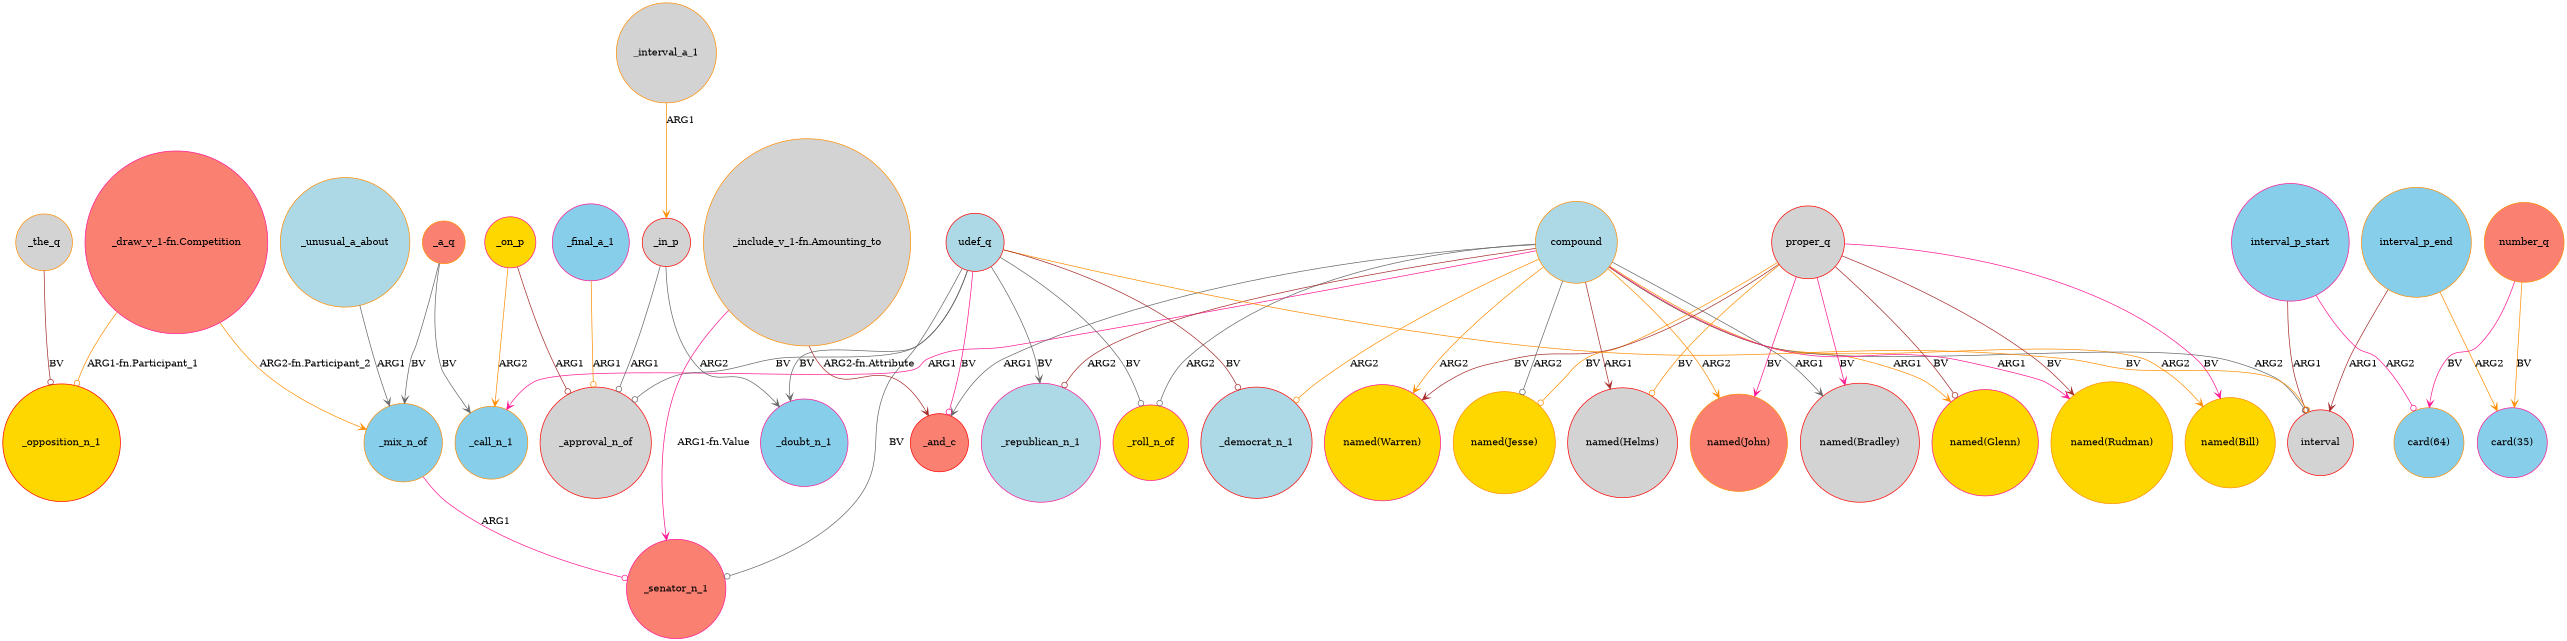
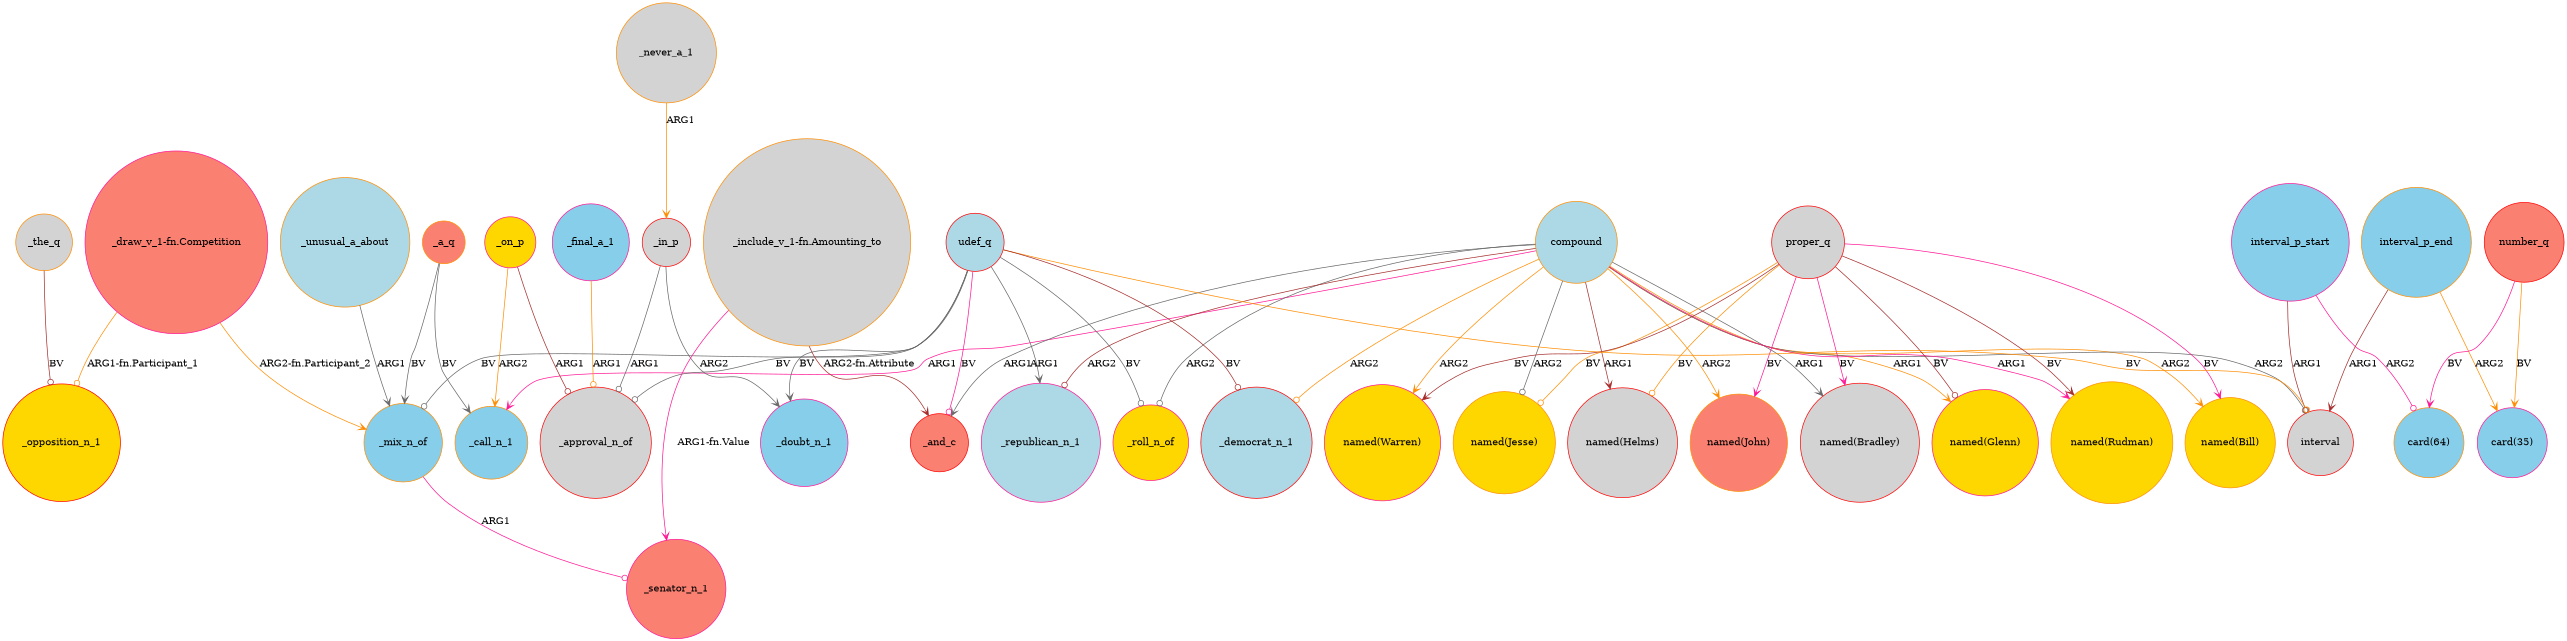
  digraph {
    node [color=darkorange fillcolor=lightgrey shape=circle style=filled]
    edge [arrowhead=vee color=gray40]
    _a_q [fillcolor=salmon]
    _mix_n_of [fillcolor=skyblue]
    _call_n_1 [fillcolor=skyblue]
    _senator_n_1 [color=deeppink fillcolor=salmon]
    compound [fillcolor=lightblue]
    _and_c [color=red fillcolor=salmon]
    "named(Jesse)" [fillcolor=gold]
    "named(Bill)" [fillcolor=gold]
    "named(Glenn)" [color=deeppink fillcolor=gold]
    _roll_n_of [color=deeppink fillcolor=gold]
    interval [color=red]
    _republican_n_1 [color=deeppink fillcolor=lightblue]
    _democrat_n_1 [color=red fillcolor=lightblue]
    "named(Helms)" [color=red]
    "named(Warren)" [color=deeppink fillcolor=gold]
    "named(John)" [fillcolor=salmon]
    "named(Bradley)" [color=red]
    "named(Rudman)" [fillcolor=gold]
    proper_q [color=red]
    interval_p_start [color=deeppink fillcolor=skyblue]
    "card(64)" [fillcolor=skyblue]
    udef_q [color=red fillcolor=lightblue]
    _approval_n_of [color=red]
    _doubt_n_1 [color=deeppink fillcolor=skyblue]
    "_draw_v_1-fn.Competition" [color=deeppink fillcolor=salmon]
    _opposition_n_1 [color=red fillcolor=gold]
    interval_p_end [fillcolor=skyblue]
    "card(35)" [color=deeppink fillcolor=skyblue]
    _unusual_a_about [fillcolor=lightblue]
    _on_p [color=deeppink fillcolor=gold]
    _the_q
    _in_p [color=red]
-   _never_a_1 [label=_interval_a_1]
+   _never_a_1
    "_include_v_1-fn.Amounting_to"
-   number_q [fillcolor=salmon]
+   number_q [color=red fillcolor=salmon]
    _final_a_1 [color=deeppink fillcolor=skyblue]
    _a_q -> _mix_n_of [label=BV]
    _a_q -> _call_n_1 [label=BV]
    _mix_n_of -> _senator_n_1 [arrowhead=odot color=deeppink label=ARG1]
    compound -> _call_n_1 [color=deeppink label=ARG1]
    compound -> _and_c [label=ARG1]
    compound -> "named(Jesse)" [arrowhead=odot label=ARG2]
    compound -> "named(Bill)" [color=darkorange label=ARG2]
    compound -> "named(Glenn)" [color=darkorange label=ARG1]
    compound -> _roll_n_of [arrowhead=odot label=ARG2]
    compound -> interval [arrowhead=odot label=ARG2]
    compound -> _republican_n_1 [arrowhead=odot color=brown label=ARG2]
    compound -> _democrat_n_1 [arrowhead=odot color=darkorange label=ARG2]
    compound -> "named(Helms)" [color=brown label=ARG1]
    compound -> "named(Warren)" [color=darkorange label=ARG2]
    compound -> "named(John)" [color=darkorange label=ARG2]
    compound -> "named(Bradley)" [label=ARG1]
    compound -> "named(Rudman)" [color=deeppink label=ARG1]
    proper_q -> "named(Jesse)" [arrowhead=odot color=darkorange label=BV]
    proper_q -> "named(Bill)" [color=deeppink label=BV]
    proper_q -> "named(Glenn)" [arrowhead=odot color=brown label=BV]
    proper_q -> "named(Helms)" [arrowhead=odot color=darkorange label=BV]
    proper_q -> "named(Warren)" [color=brown label=BV]
    proper_q -> "named(John)" [color=deeppink label=BV]
    proper_q -> "named(Bradley)" [color=deeppink label=BV]
    proper_q -> "named(Rudman)" [color=brown label=BV]
    interval_p_start -> interval [arrowhead=odot color=brown label=ARG1]
    interval_p_start -> "card(64)" [arrowhead=odot color=deeppink label=ARG2]
-   udef_q -> _senator_n_1 [arrowhead=odot label=BV]
+   udef_q -> _mix_n_of [arrowhead=odot label=BV]
    udef_q -> _and_c [arrowhead=odot color=deeppink label=BV]
    udef_q -> _roll_n_of [arrowhead=odot label=BV]
    udef_q -> interval [arrowhead=odot color=darkorange label=BV]
-   udef_q -> _republican_n_1 [label=BV]
+   udef_q -> _republican_n_1 [label=ARG1]
    udef_q -> _democrat_n_1 [arrowhead=odot color=brown label=BV]
    udef_q -> _approval_n_of [arrowhead=odot label=BV]
    udef_q -> _doubt_n_1 [label=BV]
    "_draw_v_1-fn.Competition" -> _mix_n_of [color=darkorange label="ARG2-fn.Participant_2"]
    "_draw_v_1-fn.Competition" -> _opposition_n_1 [arrowhead=odot color=darkorange label="ARG1-fn.Participant_1"]
    interval_p_end -> interval [color=brown label=ARG1]
    interval_p_end -> "card(35)" [color=darkorange label=ARG2]
    _unusual_a_about -> _mix_n_of [label=ARG1]
    _on_p -> _call_n_1 [color=darkorange label=ARG2]
    _on_p -> _approval_n_of [arrowhead=odot color=brown label=ARG1]
    _the_q -> _opposition_n_1 [arrowhead=odot color=brown label=BV]
    _in_p -> _approval_n_of [arrowhead=odot label=ARG1]
    _in_p -> _doubt_n_1 [label=ARG2]
    _never_a_1 -> _in_p [color=darkorange label=ARG1]
    "_include_v_1-fn.Amounting_to" -> _senator_n_1 [color=deeppink label="ARG1-fn.Value"]
    "_include_v_1-fn.Amounting_to" -> _and_c [color=brown label="ARG2-fn.Attribute"]
    number_q -> "card(64)" [color=deeppink label=BV]
    number_q -> "card(35)" [color=darkorange label=BV]
    _final_a_1 -> _approval_n_of [arrowhead=odot color=darkorange label=ARG1]
  }
